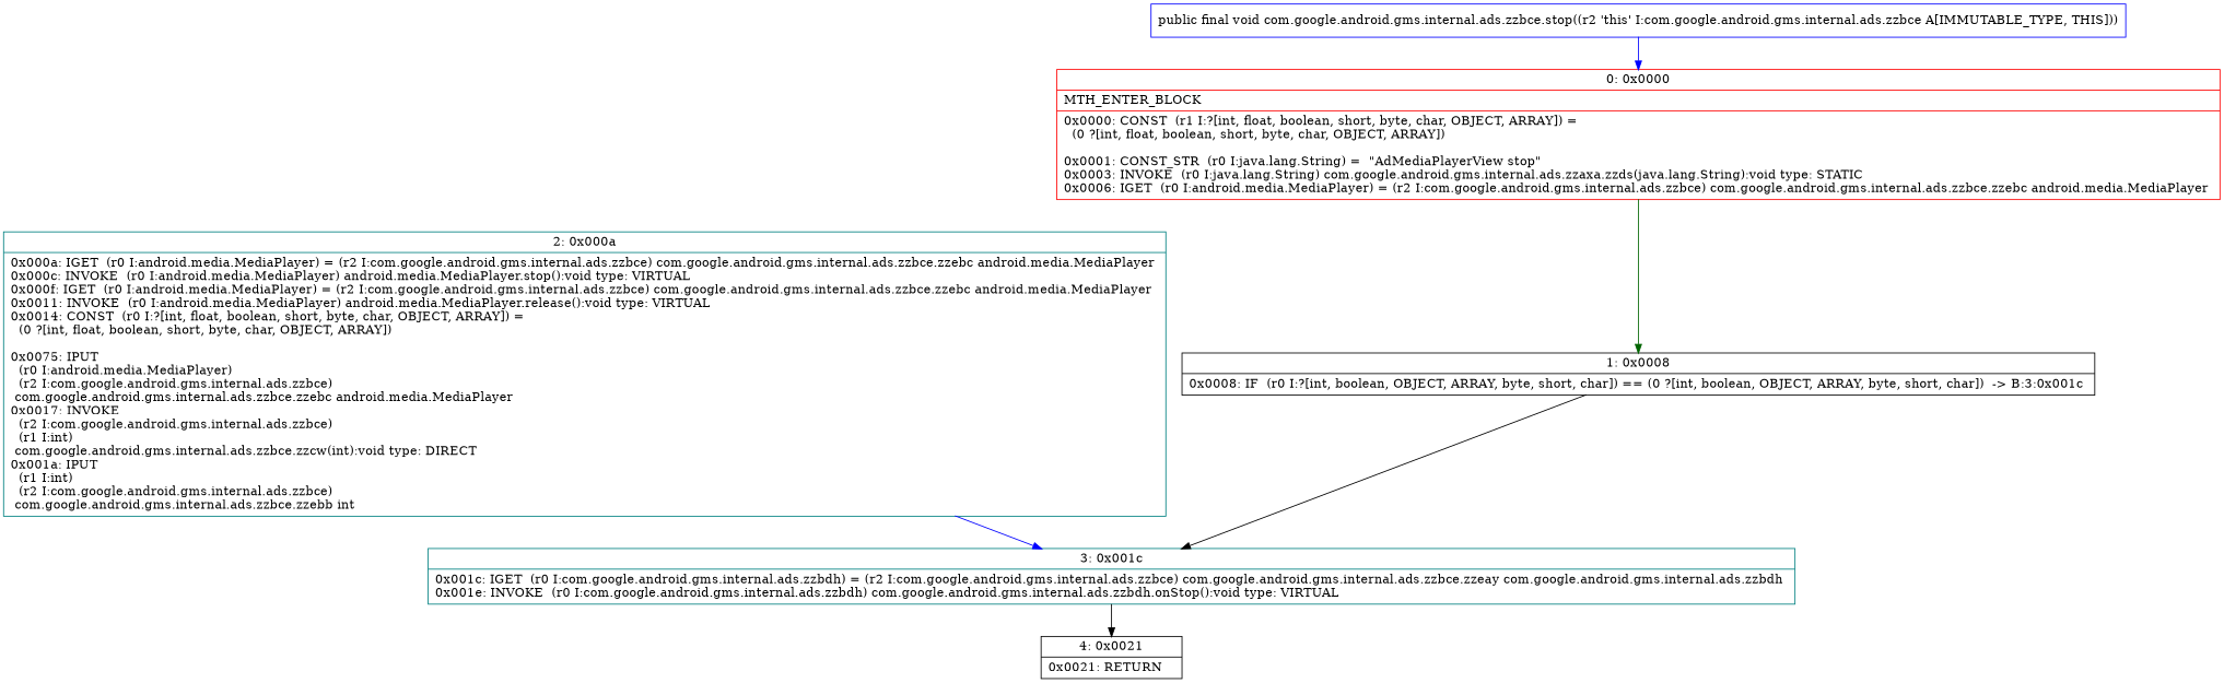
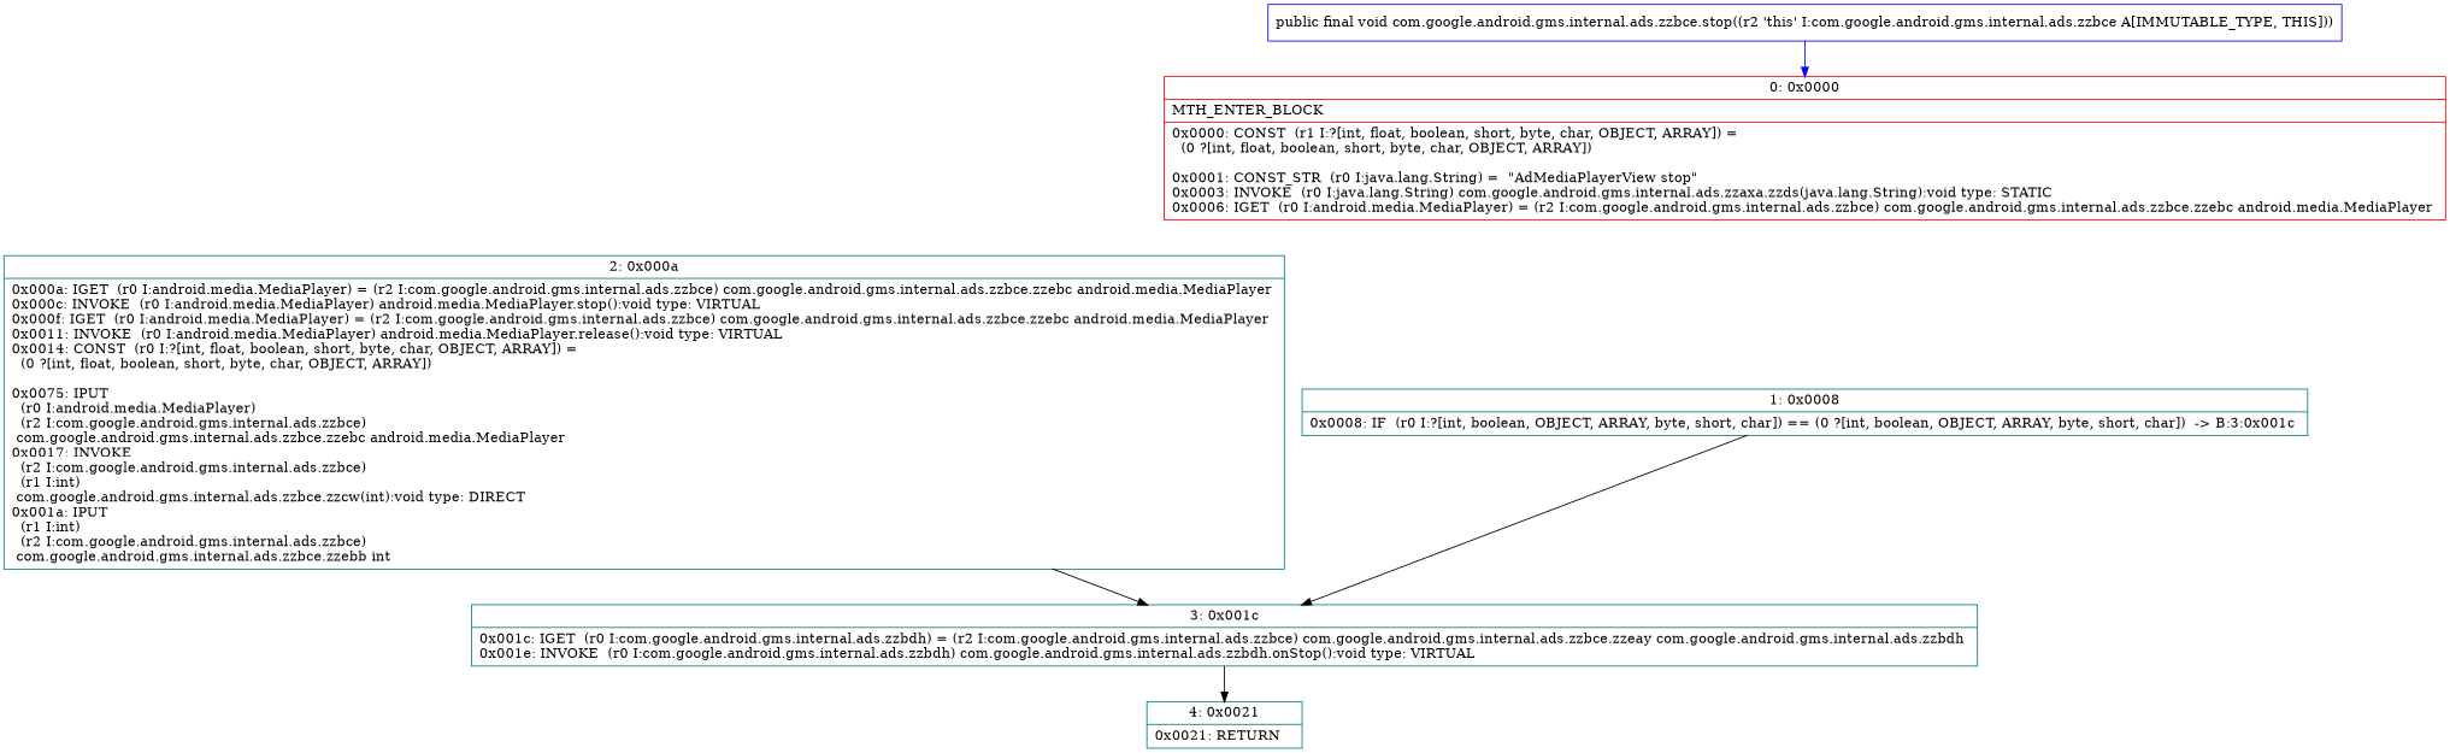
  digraph {
    node [color=black shape=record]
    edge [color=black]
    n1 [color=red label="{0\:\ 0x0000|MTH_ENTER_BLOCK\l|0x0000: CONST  (r1 I:?[int, float, boolean, short, byte, char, OBJECT, ARRAY]) = \l  (0 ?[int, float, boolean, short, byte, char, OBJECT, ARRAY])\l \l0x0001: CONST_STR  (r0 I:java.lang.String) =  \"AdMediaPlayerView stop\" \l0x0003: INVOKE  (r0 I:java.lang.String) com.google.android.gms.internal.ads.zzaxa.zzds(java.lang.String):void type: STATIC \l0x0006: IGET  (r0 I:android.media.MediaPlayer) = (r2 I:com.google.android.gms.internal.ads.zzbce) com.google.android.gms.internal.ads.zzbce.zzebc android.media.MediaPlayer \l}"]
-   n2 [label="{1\:\ 0x0008|0x0008: IF  (r0 I:?[int, boolean, OBJECT, ARRAY, byte, short, char]) == (0 ?[int, boolean, OBJECT, ARRAY, byte, short, char])  \-\> B:3:0x001c \l}"]
+   n2 [color=teal label="{1\:\ 0x0008|0x0008: IF  (r0 I:?[int, boolean, OBJECT, ARRAY, byte, short, char]) == (0 ?[int, boolean, OBJECT, ARRAY, byte, short, char])  \-\> B:3:0x001c \l}"]
    n3 [color=teal label="{3\:\ 0x001c|0x001c: IGET  (r0 I:com.google.android.gms.internal.ads.zzbdh) = (r2 I:com.google.android.gms.internal.ads.zzbce) com.google.android.gms.internal.ads.zzbce.zzeay com.google.android.gms.internal.ads.zzbdh \l0x001e: INVOKE  (r0 I:com.google.android.gms.internal.ads.zzbdh) com.google.android.gms.internal.ads.zzbdh.onStop():void type: VIRTUAL \l}"]
    n4 [color=teal label="{2\:\ 0x000a|0x000a: IGET  (r0 I:android.media.MediaPlayer) = (r2 I:com.google.android.gms.internal.ads.zzbce) com.google.android.gms.internal.ads.zzbce.zzebc android.media.MediaPlayer \l0x000c: INVOKE  (r0 I:android.media.MediaPlayer) android.media.MediaPlayer.stop():void type: VIRTUAL \l0x000f: IGET  (r0 I:android.media.MediaPlayer) = (r2 I:com.google.android.gms.internal.ads.zzbce) com.google.android.gms.internal.ads.zzbce.zzebc android.media.MediaPlayer \l0x0011: INVOKE  (r0 I:android.media.MediaPlayer) android.media.MediaPlayer.release():void type: VIRTUAL \l0x0014: CONST  (r0 I:?[int, float, boolean, short, byte, char, OBJECT, ARRAY]) = \l  (0 ?[int, float, boolean, short, byte, char, OBJECT, ARRAY])\l \l0x0075: IPUT  \l  (r0 I:android.media.MediaPlayer)\l  (r2 I:com.google.android.gms.internal.ads.zzbce)\l com.google.android.gms.internal.ads.zzbce.zzebc android.media.MediaPlayer \l0x0017: INVOKE  \l  (r2 I:com.google.android.gms.internal.ads.zzbce)\l  (r1 I:int)\l com.google.android.gms.internal.ads.zzbce.zzcw(int):void type: DIRECT \l0x001a: IPUT  \l  (r1 I:int)\l  (r2 I:com.google.android.gms.internal.ads.zzbce)\l com.google.android.gms.internal.ads.zzbce.zzebb int \l}"]
-   n5 [label="{4\:\ 0x0021|0x0021: RETURN   \l}"]
+   n5 [color=teal label="{4\:\ 0x0021|0x0021: RETURN   \l}"]
    n6 [color=blue label="{public final void com.google.android.gms.internal.ads.zzbce.stop((r2 'this' I:com.google.android.gms.internal.ads.zzbce A[IMMUTABLE_TYPE, THIS])) }"]
-   n1 -> n2 [color=darkgreen]
    n2 -> n3
    n3 -> n5
-   n4 -> n3 [color=blue]
+   n4 -> n3
    n6 -> n1 [color=blue]
  }
